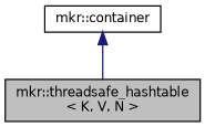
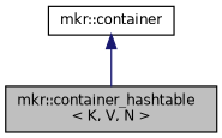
  digraph {
    node [color=black fontname=Helvetica fontsize=10 shape=record style=filled]
-   n1 [fillcolor=grey75 fontcolor=black height=0.2 label="mkr::threadsafe_hashtable\l\< K, V, N \>" width=0.4]
+   n1 [fillcolor=grey75 fontcolor=black height=0.2 label="mkr::container_hashtable\l\< K, V, N \>" width=0.4]
    n2 [fillcolor=white height=0.2 label="mkr::container" width=0.4]
    n2 -> n1 [color=midnightblue dir=back fontname=Helvetica fontsize=10 labelfontname=Helvetica labelfontsize=10 style=solid]
  }
